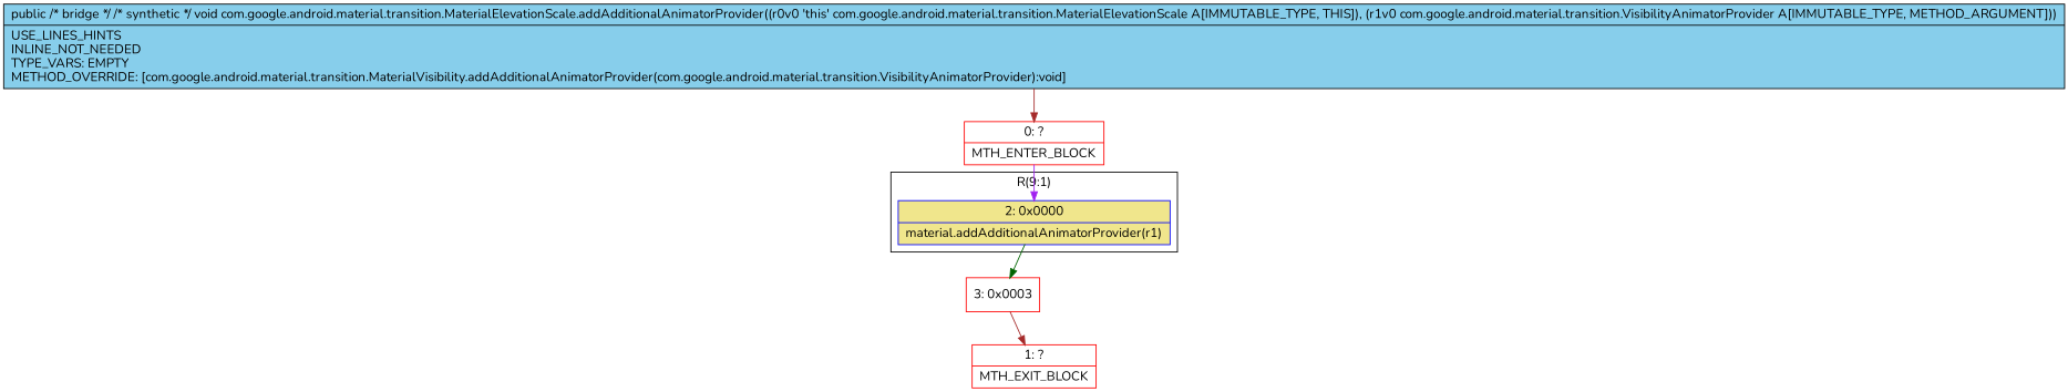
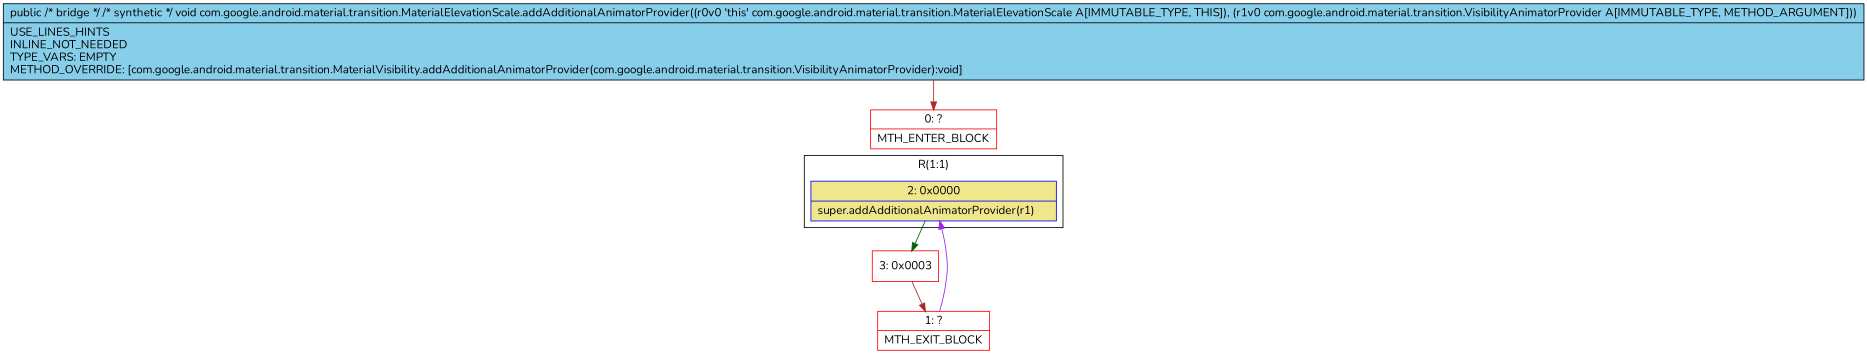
  digraph {
    fontname=Nunito
    node [color=red fillcolor=white fontname=Nunito shape=record style=filled]
    edge [color=brown fontname=Nunito]
-   n1 [color=blue fillcolor=khaki label="{2\:\ 0x0000|material.addAdditionalAnimatorProvider(r1)\l}"]
+   n1 [color=blue fillcolor=khaki label="{2\:\ 0x0000|super.addAdditionalAnimatorProvider(r1)\l}"]
    n2 [label="{3\:\ 0x0003}"]
    n3 [label="{1\:\ ?|MTH_EXIT_BLOCK\l}"]
    n4 [label="{0\:\ ?|MTH_ENTER_BLOCK\l}"]
    n5 [fillcolor=skyblue label="{public \/* bridge *\/ \/* synthetic *\/ void com.google.android.material.transition.MaterialElevationScale.addAdditionalAnimatorProvider((r0v0 'this' com.google.android.material.transition.MaterialElevationScale A[IMMUTABLE_TYPE, THIS]), (r1v0 com.google.android.material.transition.VisibilityAnimatorProvider A[IMMUTABLE_TYPE, METHOD_ARGUMENT]))  | USE_LINES_HINTS\lINLINE_NOT_NEEDED\lTYPE_VARS: EMPTY\lMETHOD_OVERRIDE: [com.google.android.material.transition.MaterialVisibility.addAdditionalAnimatorProvider(com.google.android.material.transition.VisibilityAnimatorProvider):void]\l}" color=""]
    subgraph cluster_1 {
-     label="R(9:1)"
+     label="R(1:1)"
      n1
    }
    n1 -> n2 [color=darkgreen]
    n2 -> n3
-   n4 -> n1 [color=purple]
+   n3 -> n1 [color=purple]
    n5 -> n4
  }
